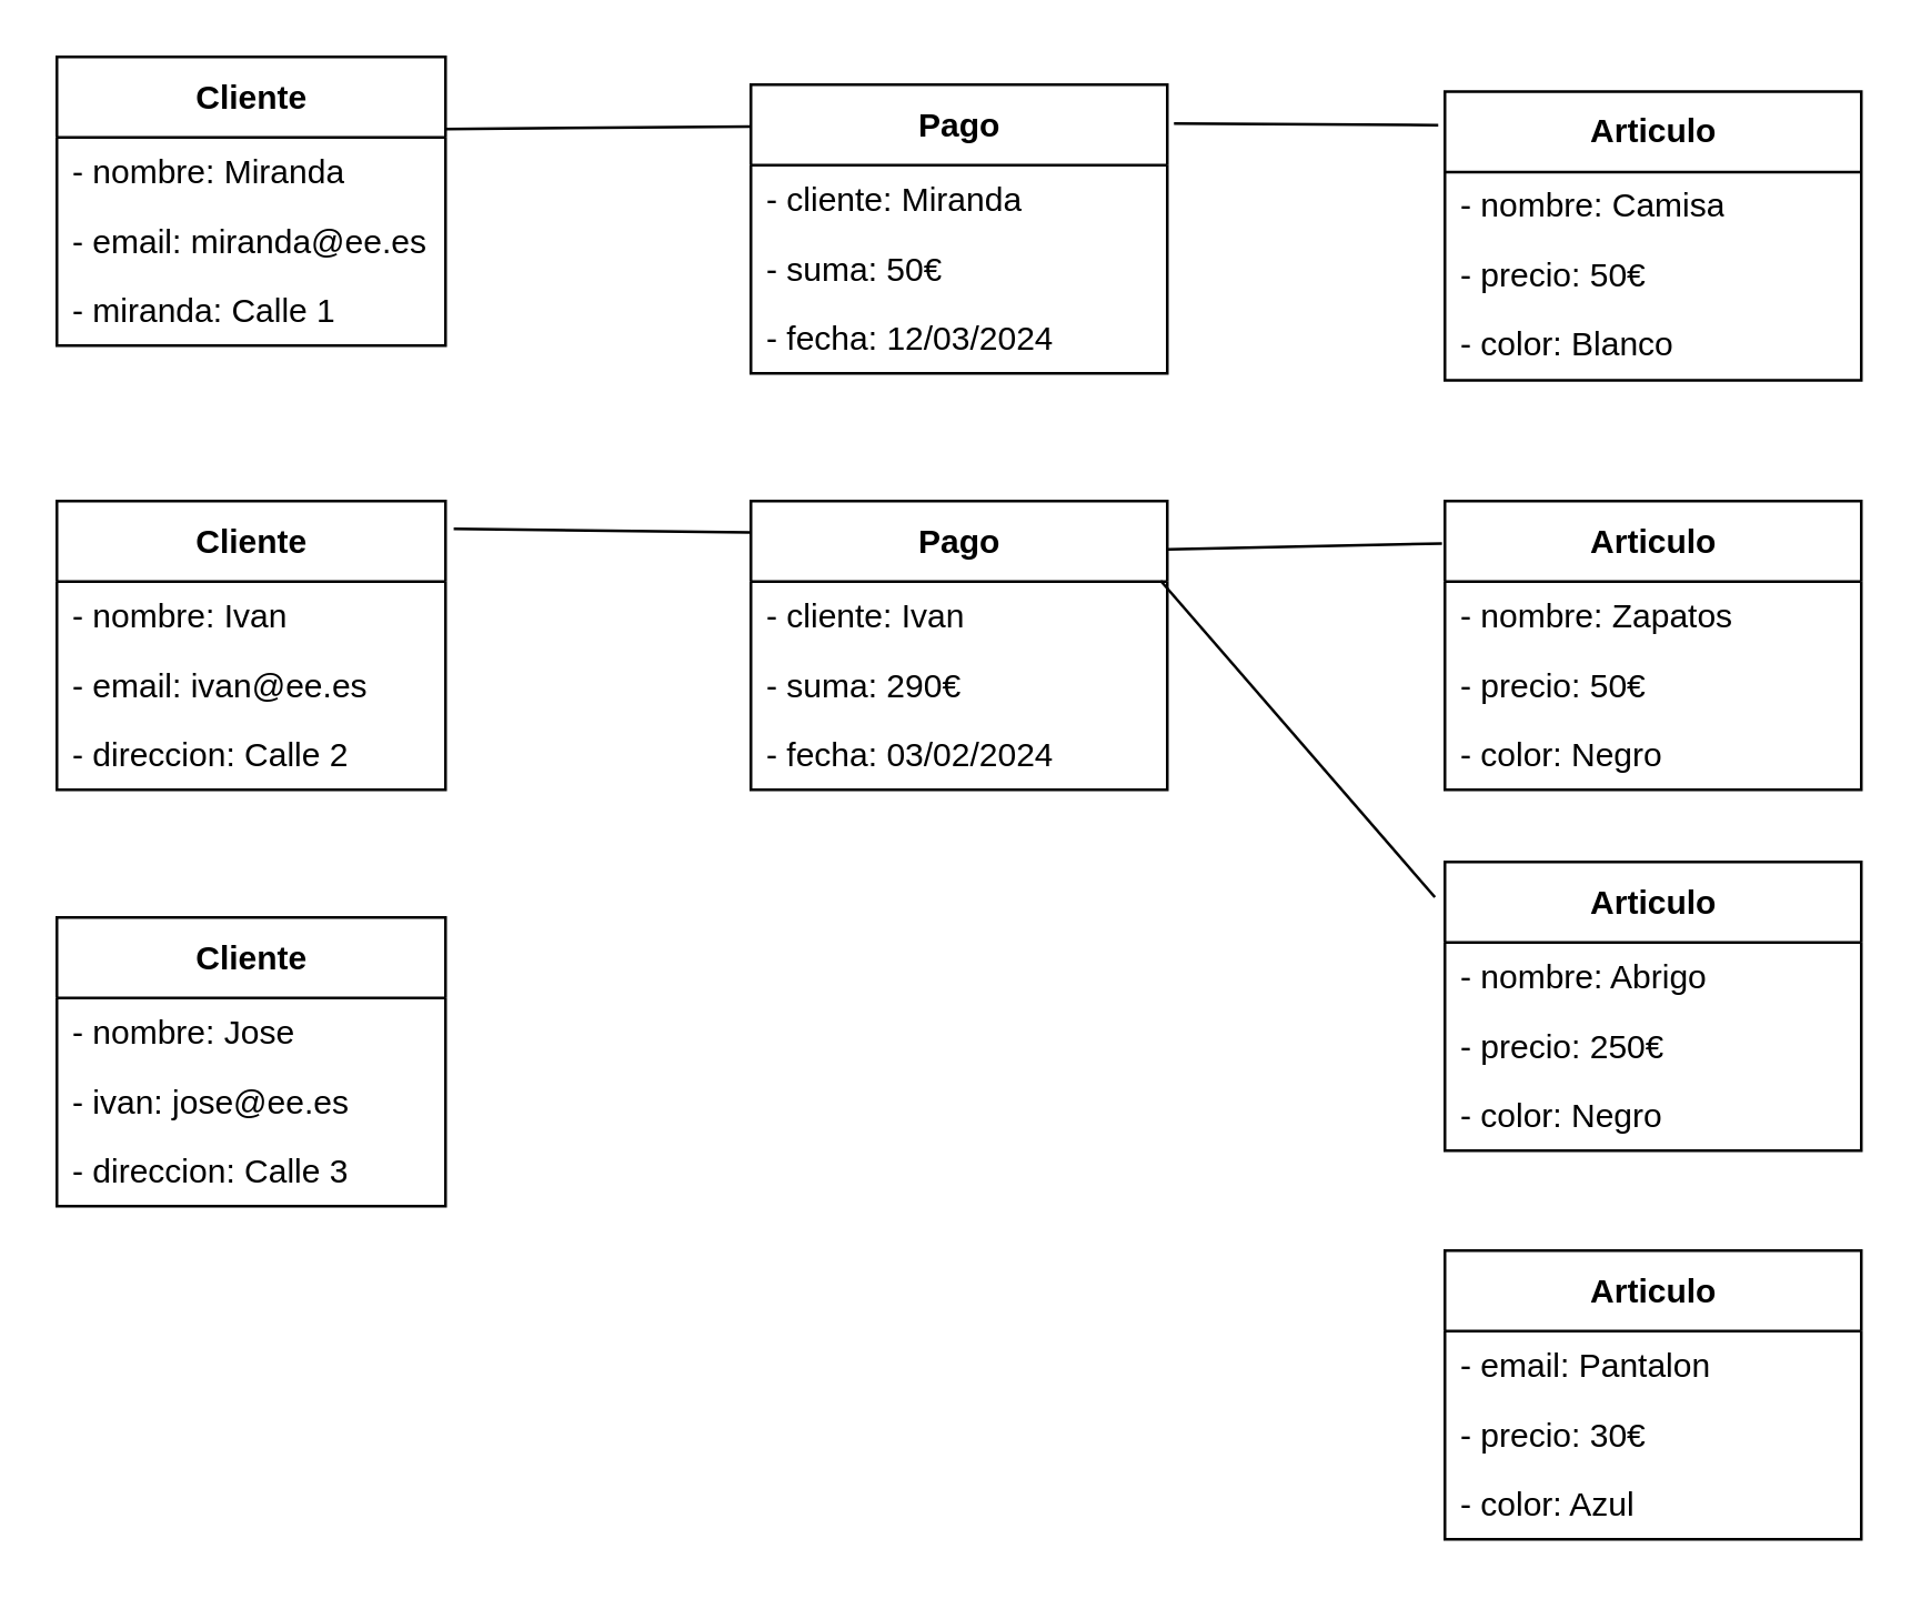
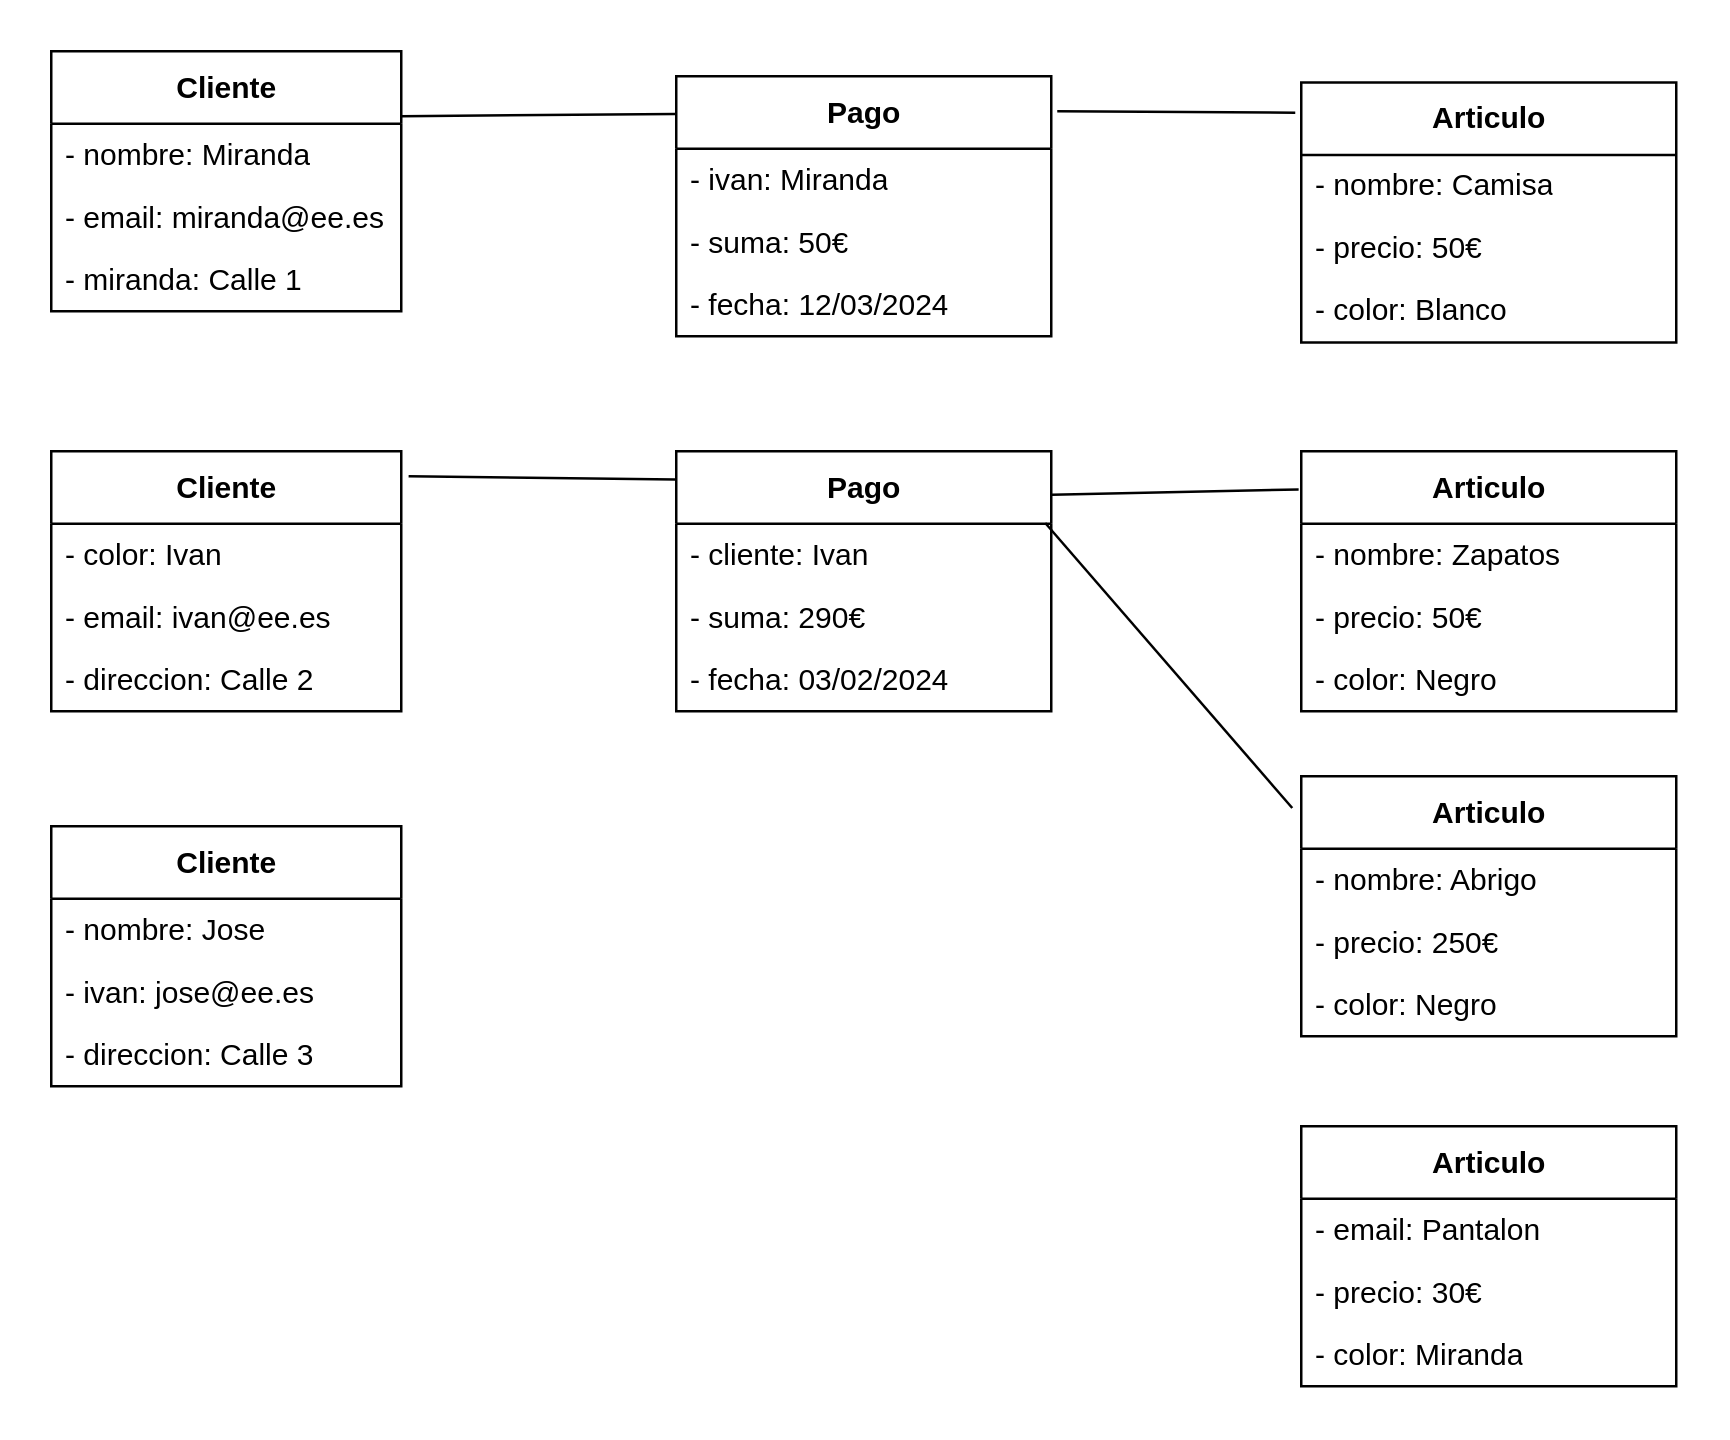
  <mxCell id="0" />
  <mxCell id="1" parent="0" />
  <mxCell id="2" value="Cliente" style="swimlane;fontStyle=1;align=center;verticalAlign=middle;childLayout=stackLayout;horizontal=1;startSize=29;horizontalStack=0;resizeParent=1;resizeParentMax=0;resizeLast=0;collapsible=0;marginBottom=0;html=1;fillColor=#FFFFFF;fontColor=#000000;strokeColor=#000000;" parent="1" vertex="1"><mxGeometry x="20" y="20" width="140" height="104" as="geometry" /></mxCell>
  <mxCell id="3" value="- nombre: Miranda" style="text;html=1;strokeColor=none;fillColor=none;align=left;verticalAlign=middle;spacingLeft=4;spacingRight=4;overflow=hidden;rotatable=0;points=[[0,0.5],[1,0.5]];portConstraint=eastwest;fontColor=#000000;" parent="2" vertex="1"><mxGeometry y="29" width="140" height="25" as="geometry" /></mxCell>
  <mxCell id="4" value="- email: miranda@ee.es" style="text;html=1;strokeColor=none;fillColor=none;align=left;verticalAlign=middle;spacingLeft=4;spacingRight=4;overflow=hidden;rotatable=0;points=[[0,0.5],[1,0.5]];portConstraint=eastwest;fontColor=#000000;" parent="2" vertex="1"><mxGeometry y="54" width="140" height="25" as="geometry" /></mxCell>
  <mxCell id="5" value="- miranda: Calle 1" style="text;html=1;strokeColor=none;fillColor=none;align=left;verticalAlign=middle;spacingLeft=4;spacingRight=4;overflow=hidden;rotatable=0;points=[[0,0.5],[1,0.5]];portConstraint=eastwest;fontColor=#000000;" vertex="1" parent="2"><mxGeometry y="79" width="140" height="25" as="geometry" /></mxCell>
  <mxCell id="6" value="Articulo" style="swimlane;fontStyle=1;align=center;verticalAlign=middle;childLayout=stackLayout;horizontal=1;startSize=29;horizontalStack=0;resizeParent=1;resizeParentMax=0;resizeLast=0;collapsible=0;marginBottom=0;html=1;fillColor=#FFFFFF;fontColor=#000000;strokeColor=#000000;" parent="1" vertex="1"><mxGeometry x="520" y="32.5" width="150" height="104" as="geometry" /></mxCell>
  <mxCell id="7" value="- nombre: Camisa" style="text;html=1;strokeColor=none;fillColor=none;align=left;verticalAlign=middle;spacingLeft=4;spacingRight=4;overflow=hidden;rotatable=0;points=[[0,0.5],[1,0.5]];portConstraint=eastwest;fontColor=#000000;" parent="6" vertex="1"><mxGeometry y="29" width="150" height="25" as="geometry" /></mxCell>
  <mxCell id="8" value="- precio: 50€" style="text;html=1;strokeColor=none;fillColor=none;align=left;verticalAlign=middle;spacingLeft=4;spacingRight=4;overflow=hidden;rotatable=0;points=[[0,0.5],[1,0.5]];portConstraint=eastwest;fontColor=#000000;" parent="6" vertex="1"><mxGeometry y="54" width="150" height="25" as="geometry" /></mxCell>
  <mxCell id="9" value="- color: Blanco" style="text;html=1;strokeColor=none;fillColor=none;align=left;verticalAlign=middle;spacingLeft=4;spacingRight=4;overflow=hidden;rotatable=0;points=[[0,0.5],[1,0.5]];portConstraint=eastwest;fontColor=#000000;" vertex="1" parent="6"><mxGeometry y="79" width="150" height="25" as="geometry" /></mxCell>
  <mxCell id="10" value="Pago" style="swimlane;fontStyle=1;align=center;verticalAlign=middle;childLayout=stackLayout;horizontal=1;startSize=29;horizontalStack=0;resizeParent=1;resizeParentMax=0;resizeLast=0;collapsible=0;marginBottom=0;html=1;fillColor=#FFFFFF;fontColor=#000000;strokeColor=#000000;" parent="1" vertex="1"><mxGeometry x="270" y="30" width="150" height="104" as="geometry" /></mxCell>
- <mxCell id="11" value="- cliente: Miranda" style="text;html=1;strokeColor=none;fillColor=none;align=left;verticalAlign=middle;spacingLeft=4;spacingRight=4;overflow=hidden;rotatable=0;points=[[0,0.5],[1,0.5]];portConstraint=eastwest;fontColor=#000000;" parent="10" vertex="1"><mxGeometry y="29" width="150" height="25" as="geometry" /></mxCell>
+ <mxCell id="11" value="- ivan: Miranda" style="text;html=1;strokeColor=none;fillColor=none;align=left;verticalAlign=middle;spacingLeft=4;spacingRight=4;overflow=hidden;rotatable=0;points=[[0,0.5],[1,0.5]];portConstraint=eastwest;fontColor=#000000;" parent="10" vertex="1"><mxGeometry y="29" width="150" height="25" as="geometry" /></mxCell>
  <mxCell id="12" value="- suma: 50€" style="text;html=1;strokeColor=none;fillColor=none;align=left;verticalAlign=middle;spacingLeft=4;spacingRight=4;overflow=hidden;rotatable=0;points=[[0,0.5],[1,0.5]];portConstraint=eastwest;fontColor=#000000;" parent="10" vertex="1"><mxGeometry y="54" width="150" height="25" as="geometry" /></mxCell>
  <mxCell id="13" value="- fecha: 12/03/2024" style="text;html=1;strokeColor=none;fillColor=none;align=left;verticalAlign=middle;spacingLeft=4;spacingRight=4;overflow=hidden;rotatable=0;points=[[0,0.5],[1,0.5]];portConstraint=eastwest;fontColor=#000000;" parent="10" vertex="1"><mxGeometry y="79" width="150" height="25" as="geometry" /></mxCell>
  <mxCell id="14" value="" style="endArrow=none;html=1;fontColor=#000000;strokeColor=#000000;entryX=1;entryY=0.25;entryDx=0;entryDy=0;exitX=-0.002;exitY=0.145;exitDx=0;exitDy=0;exitPerimeter=0;" parent="1" source="10" target="2" edge="1"><mxGeometry width="50" height="50" relative="1" as="geometry"><mxPoint x="275.65" y="228.705" as="sourcePoint" /><mxPoint x="182.38" y="261.297" as="targetPoint" /></mxGeometry></mxCell>
  <mxCell id="15" value="" style="endArrow=none;html=1;fontColor=#000000;strokeColor=#000000;entryX=1.016;entryY=0.135;entryDx=0;entryDy=0;exitX=-0.016;exitY=0.116;exitDx=0;exitDy=0;entryPerimeter=0;exitPerimeter=0;" parent="1" source="6" target="10" edge="1"><mxGeometry width="50" height="50" relative="1" as="geometry"><mxPoint x="530" y="150.75" as="sourcePoint" /><mxPoint x="432.85" y="226.641" as="targetPoint" /></mxGeometry></mxCell>
  <mxCell id="16" value="Cliente" style="swimlane;fontStyle=1;align=center;verticalAlign=middle;childLayout=stackLayout;horizontal=1;startSize=29;horizontalStack=0;resizeParent=1;resizeParentMax=0;resizeLast=0;collapsible=0;marginBottom=0;html=1;fillColor=#FFFFFF;fontColor=#000000;strokeColor=#000000;" vertex="1" parent="1"><mxGeometry x="20" y="180" width="140" height="104" as="geometry" /></mxCell>
- <mxCell id="17" value="- nombre: Ivan" style="text;html=1;strokeColor=none;fillColor=none;align=left;verticalAlign=middle;spacingLeft=4;spacingRight=4;overflow=hidden;rotatable=0;points=[[0,0.5],[1,0.5]];portConstraint=eastwest;fontColor=#000000;" vertex="1" parent="16"><mxGeometry y="29" width="140" height="25" as="geometry" /></mxCell>
+ <mxCell id="17" value="- color: Ivan" style="text;html=1;strokeColor=none;fillColor=none;align=left;verticalAlign=middle;spacingLeft=4;spacingRight=4;overflow=hidden;rotatable=0;points=[[0,0.5],[1,0.5]];portConstraint=eastwest;fontColor=#000000;" vertex="1" parent="16"><mxGeometry y="29" width="140" height="25" as="geometry" /></mxCell>
  <mxCell id="18" value="- email: ivan@ee.es" style="text;html=1;strokeColor=none;fillColor=none;align=left;verticalAlign=middle;spacingLeft=4;spacingRight=4;overflow=hidden;rotatable=0;points=[[0,0.5],[1,0.5]];portConstraint=eastwest;fontColor=#000000;" vertex="1" parent="16"><mxGeometry y="54" width="140" height="25" as="geometry" /></mxCell>
  <mxCell id="19" value="- direccion: Calle 2" style="text;html=1;strokeColor=none;fillColor=none;align=left;verticalAlign=middle;spacingLeft=4;spacingRight=4;overflow=hidden;rotatable=0;points=[[0,0.5],[1,0.5]];portConstraint=eastwest;fontColor=#000000;" vertex="1" parent="16"><mxGeometry y="79" width="140" height="25" as="geometry" /></mxCell>
  <mxCell id="20" value="Cliente" style="swimlane;fontStyle=1;align=center;verticalAlign=middle;childLayout=stackLayout;horizontal=1;startSize=29;horizontalStack=0;resizeParent=1;resizeParentMax=0;resizeLast=0;collapsible=0;marginBottom=0;html=1;fillColor=#FFFFFF;fontColor=#000000;strokeColor=#000000;" vertex="1" parent="1"><mxGeometry x="20" y="330" width="140" height="104" as="geometry" /></mxCell>
  <mxCell id="21" value="- nombre: Jose" style="text;html=1;strokeColor=none;fillColor=none;align=left;verticalAlign=middle;spacingLeft=4;spacingRight=4;overflow=hidden;rotatable=0;points=[[0,0.5],[1,0.5]];portConstraint=eastwest;fontColor=#000000;" vertex="1" parent="20"><mxGeometry y="29" width="140" height="25" as="geometry" /></mxCell>
  <mxCell id="22" value="- ivan: jose@ee.es" style="text;html=1;strokeColor=none;fillColor=none;align=left;verticalAlign=middle;spacingLeft=4;spacingRight=4;overflow=hidden;rotatable=0;points=[[0,0.5],[1,0.5]];portConstraint=eastwest;fontColor=#000000;" vertex="1" parent="20"><mxGeometry y="54" width="140" height="25" as="geometry" /></mxCell>
  <mxCell id="23" value="- direccion: Calle 3" style="text;html=1;strokeColor=none;fillColor=none;align=left;verticalAlign=middle;spacingLeft=4;spacingRight=4;overflow=hidden;rotatable=0;points=[[0,0.5],[1,0.5]];portConstraint=eastwest;fontColor=#000000;" vertex="1" parent="20"><mxGeometry y="79" width="140" height="25" as="geometry" /></mxCell>
  <mxCell id="24" value="Pago" style="swimlane;fontStyle=1;align=center;verticalAlign=middle;childLayout=stackLayout;horizontal=1;startSize=29;horizontalStack=0;resizeParent=1;resizeParentMax=0;resizeLast=0;collapsible=0;marginBottom=0;html=1;fillColor=#FFFFFF;fontColor=#000000;strokeColor=#000000;" vertex="1" parent="1"><mxGeometry x="270" y="180" width="150" height="104" as="geometry" /></mxCell>
  <mxCell id="25" value="- cliente: Ivan" style="text;html=1;strokeColor=none;fillColor=none;align=left;verticalAlign=middle;spacingLeft=4;spacingRight=4;overflow=hidden;rotatable=0;points=[[0,0.5],[1,0.5]];portConstraint=eastwest;fontColor=#000000;" vertex="1" parent="24"><mxGeometry y="29" width="150" height="25" as="geometry" /></mxCell>
  <mxCell id="26" value="- suma: 290€" style="text;html=1;strokeColor=none;fillColor=none;align=left;verticalAlign=middle;spacingLeft=4;spacingRight=4;overflow=hidden;rotatable=0;points=[[0,0.5],[1,0.5]];portConstraint=eastwest;fontColor=#000000;" vertex="1" parent="24"><mxGeometry y="54" width="150" height="25" as="geometry" /></mxCell>
  <mxCell id="27" value="- fecha: 03/02/2024" style="text;html=1;strokeColor=none;fillColor=none;align=left;verticalAlign=middle;spacingLeft=4;spacingRight=4;overflow=hidden;rotatable=0;points=[[0,0.5],[1,0.5]];portConstraint=eastwest;fontColor=#000000;" vertex="1" parent="24"><mxGeometry y="79" width="150" height="25" as="geometry" /></mxCell>
  <mxCell id="28" value="Articulo" style="swimlane;fontStyle=1;align=center;verticalAlign=middle;childLayout=stackLayout;horizontal=1;startSize=29;horizontalStack=0;resizeParent=1;resizeParentMax=0;resizeLast=0;collapsible=0;marginBottom=0;html=1;fillColor=#FFFFFF;fontColor=#000000;strokeColor=#000000;" vertex="1" parent="1"><mxGeometry x="520" y="180" width="150" height="104" as="geometry" /></mxCell>
  <mxCell id="29" value="- nombre: Zapatos" style="text;html=1;strokeColor=none;fillColor=none;align=left;verticalAlign=middle;spacingLeft=4;spacingRight=4;overflow=hidden;rotatable=0;points=[[0,0.5],[1,0.5]];portConstraint=eastwest;fontColor=#000000;" vertex="1" parent="28"><mxGeometry y="29" width="150" height="25" as="geometry" /></mxCell>
  <mxCell id="30" value="- precio: 50€" style="text;html=1;strokeColor=none;fillColor=none;align=left;verticalAlign=middle;spacingLeft=4;spacingRight=4;overflow=hidden;rotatable=0;points=[[0,0.5],[1,0.5]];portConstraint=eastwest;fontColor=#000000;" vertex="1" parent="28"><mxGeometry y="54" width="150" height="25" as="geometry" /></mxCell>
  <mxCell id="31" value="- color: Negro" style="text;html=1;strokeColor=none;fillColor=none;align=left;verticalAlign=middle;spacingLeft=4;spacingRight=4;overflow=hidden;rotatable=0;points=[[0,0.5],[1,0.5]];portConstraint=eastwest;fontColor=#000000;" vertex="1" parent="28"><mxGeometry y="79" width="150" height="25" as="geometry" /></mxCell>
  <mxCell id="32" value="Articulo" style="swimlane;fontStyle=1;align=center;verticalAlign=middle;childLayout=stackLayout;horizontal=1;startSize=29;horizontalStack=0;resizeParent=1;resizeParentMax=0;resizeLast=0;collapsible=0;marginBottom=0;html=1;fillColor=#FFFFFF;fontColor=#000000;strokeColor=#000000;" vertex="1" parent="1"><mxGeometry x="520" y="310" width="150" height="104" as="geometry" /></mxCell>
  <mxCell id="33" value="- nombre: Abrigo" style="text;html=1;strokeColor=none;fillColor=none;align=left;verticalAlign=middle;spacingLeft=4;spacingRight=4;overflow=hidden;rotatable=0;points=[[0,0.5],[1,0.5]];portConstraint=eastwest;fontColor=#000000;" vertex="1" parent="32"><mxGeometry y="29" width="150" height="25" as="geometry" /></mxCell>
  <mxCell id="34" value="- precio: 250€" style="text;html=1;strokeColor=none;fillColor=none;align=left;verticalAlign=middle;spacingLeft=4;spacingRight=4;overflow=hidden;rotatable=0;points=[[0,0.5],[1,0.5]];portConstraint=eastwest;fontColor=#000000;" vertex="1" parent="32"><mxGeometry y="54" width="150" height="25" as="geometry" /></mxCell>
  <mxCell id="35" value="- color: Negro" style="text;html=1;strokeColor=none;fillColor=none;align=left;verticalAlign=middle;spacingLeft=4;spacingRight=4;overflow=hidden;rotatable=0;points=[[0,0.5],[1,0.5]];portConstraint=eastwest;fontColor=#000000;" vertex="1" parent="32"><mxGeometry y="79" width="150" height="25" as="geometry" /></mxCell>
  <mxCell id="36" value="Articulo" style="swimlane;fontStyle=1;align=center;verticalAlign=middle;childLayout=stackLayout;horizontal=1;startSize=29;horizontalStack=0;resizeParent=1;resizeParentMax=0;resizeLast=0;collapsible=0;marginBottom=0;html=1;fillColor=#FFFFFF;fontColor=#000000;strokeColor=#000000;" vertex="1" parent="1"><mxGeometry x="520" y="450" width="150" height="104" as="geometry" /></mxCell>
  <mxCell id="37" value="- email: Pantalon" style="text;html=1;strokeColor=none;fillColor=none;align=left;verticalAlign=middle;spacingLeft=4;spacingRight=4;overflow=hidden;rotatable=0;points=[[0,0.5],[1,0.5]];portConstraint=eastwest;fontColor=#000000;" vertex="1" parent="36"><mxGeometry y="29" width="150" height="25" as="geometry" /></mxCell>
  <mxCell id="38" value="- precio: 30€" style="text;html=1;strokeColor=none;fillColor=none;align=left;verticalAlign=middle;spacingLeft=4;spacingRight=4;overflow=hidden;rotatable=0;points=[[0,0.5],[1,0.5]];portConstraint=eastwest;fontColor=#000000;" vertex="1" parent="36"><mxGeometry y="54" width="150" height="25" as="geometry" /></mxCell>
- <mxCell id="39" value="- color: Azul" style="text;html=1;strokeColor=none;fillColor=none;align=left;verticalAlign=middle;spacingLeft=4;spacingRight=4;overflow=hidden;rotatable=0;points=[[0,0.5],[1,0.5]];portConstraint=eastwest;fontColor=#000000;" vertex="1" parent="36"><mxGeometry y="79" width="150" height="25" as="geometry" /></mxCell>
+ <mxCell id="39" value="- color: Miranda" style="text;html=1;strokeColor=none;fillColor=none;align=left;verticalAlign=middle;spacingLeft=4;spacingRight=4;overflow=hidden;rotatable=0;points=[[0,0.5],[1,0.5]];portConstraint=eastwest;fontColor=#000000;" vertex="1" parent="36"><mxGeometry y="79" width="150" height="25" as="geometry" /></mxCell>
  <mxCell id="40" value="" style="endArrow=none;html=1;fontColor=#000000;strokeColor=#000000;entryX=1.021;entryY=0.096;entryDx=0;entryDy=0;exitX=-0.002;exitY=0.109;exitDx=0;exitDy=0;exitPerimeter=0;entryPerimeter=0;" edge="1" parent="1" source="24" target="16"><mxGeometry width="50" height="50" relative="1" as="geometry"><mxPoint x="279.7" y="55.08" as="sourcePoint" /><mxPoint x="170" y="56" as="targetPoint" /></mxGeometry></mxCell>
  <mxCell id="41" value="" style="endArrow=none;html=1;fontColor=#000000;strokeColor=#000000;entryX=-0.007;entryY=0.147;entryDx=0;entryDy=0;exitX=1.002;exitY=0.167;exitDx=0;exitDy=0;exitPerimeter=0;entryPerimeter=0;" edge="1" parent="1" source="24" target="28"><mxGeometry width="50" height="50" relative="1" as="geometry"><mxPoint x="279.7" y="201.336" as="sourcePoint" /><mxPoint x="172.94" y="199.984" as="targetPoint" /></mxGeometry></mxCell>
  <mxCell id="42" value="" style="endArrow=none;html=1;fontColor=#000000;strokeColor=#000000;entryX=-0.024;entryY=0.122;entryDx=0;entryDy=0;exitX=0.984;exitY=-0.013;exitDx=0;exitDy=0;exitPerimeter=0;entryPerimeter=0;" edge="1" parent="1" source="25" target="32"><mxGeometry width="50" height="50" relative="1" as="geometry"><mxPoint x="430.3" y="207.368" as="sourcePoint" /><mxPoint x="528.95" y="205.288" as="targetPoint" /></mxGeometry></mxCell>
